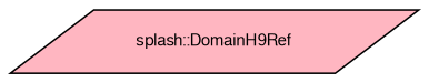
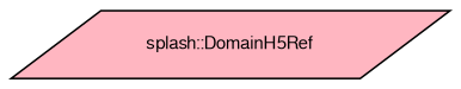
  digraph {
    rankdir=TB
-   n1 [color=black fillcolor=lightpink fontname=FreeSans fontsize=10 height=0.2 label="splash::DomainH9Ref" shape=parallelogram style=filled width=0.4]
+   n1 [color=black fillcolor=lightpink fontname=FreeSans fontsize=10 height=0.2 label="splash::DomainH5Ref" shape=parallelogram style=filled width=0.4]
  }
